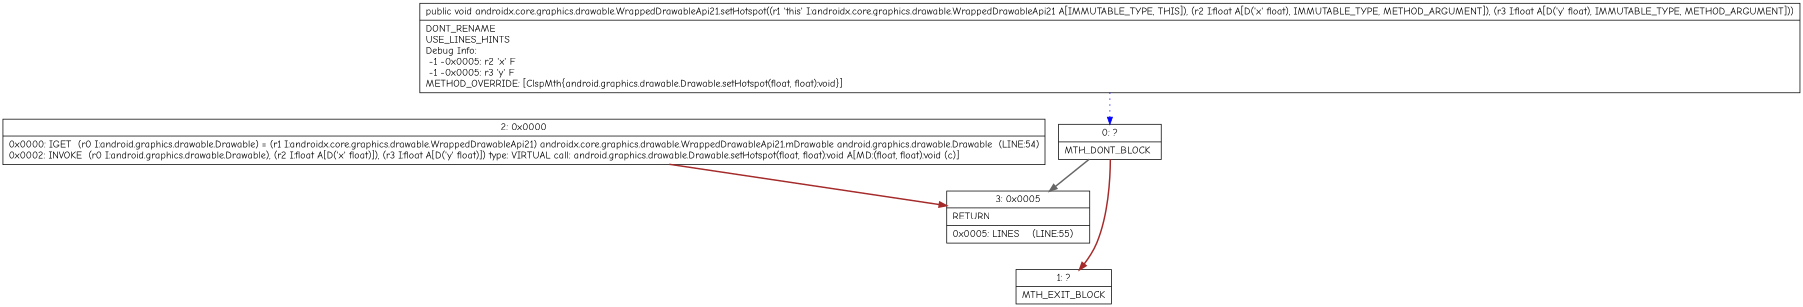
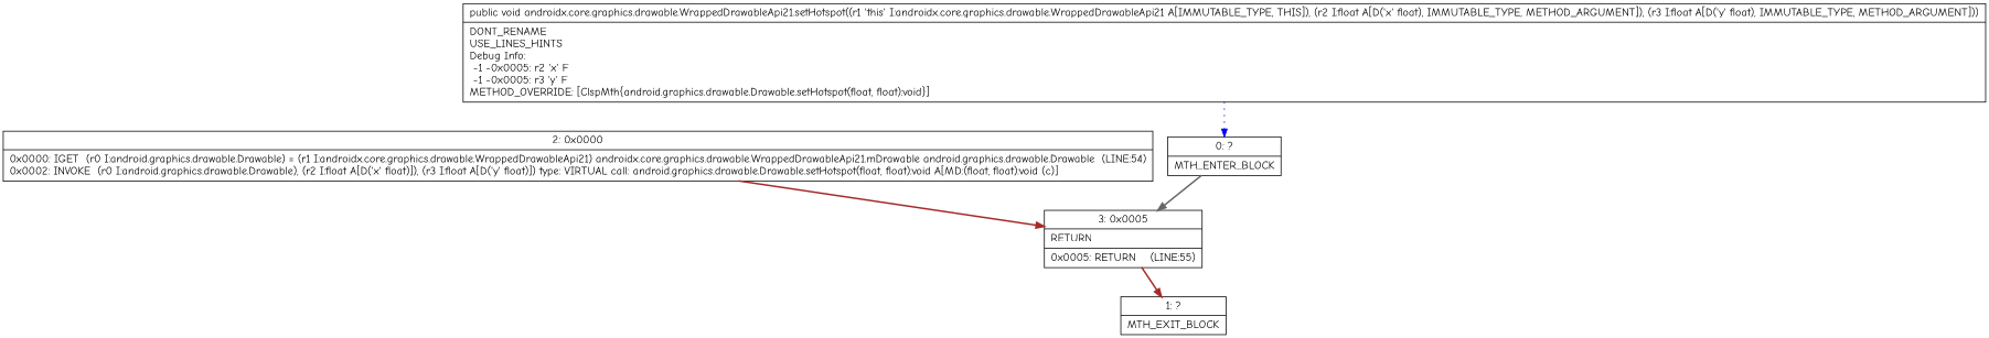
  digraph {
    fontname="Comic Neue"
    node [fontname="Comic Neue" shape=record]
    edge [color=brown fontname="Comic Neue" style=bold]
-   n1 [label="{0\:\ ?|MTH_DONT_BLOCK\l}"]
-   n2 [label="{3\:\ 0x0005|RETURN\l|0x0005: LINES    (LINE:55)\l}"]
+   n1 [label="{0\:\ ?|MTH_ENTER_BLOCK\l}"]
+   n2 [label="{3\:\ 0x0005|RETURN\l|0x0005: RETURN    (LINE:55)\l}"]
    n3 [label="{2\:\ 0x0000|0x0000: IGET  (r0 I:android.graphics.drawable.Drawable) = (r1 I:androidx.core.graphics.drawable.WrappedDrawableApi21) androidx.core.graphics.drawable.WrappedDrawableApi21.mDrawable android.graphics.drawable.Drawable  (LINE:54)\l0x0002: INVOKE  (r0 I:android.graphics.drawable.Drawable), (r2 I:float A[D('x' float)]), (r3 I:float A[D('y' float)]) type: VIRTUAL call: android.graphics.drawable.Drawable.setHotspot(float, float):void A[MD:(float, float):void (c)]\l}"]
    n4 [label="{1\:\ ?|MTH_EXIT_BLOCK\l}"]
    n5 [label="{public void androidx.core.graphics.drawable.WrappedDrawableApi21.setHotspot((r1 'this' I:androidx.core.graphics.drawable.WrappedDrawableApi21 A[IMMUTABLE_TYPE, THIS]), (r2 I:float A[D('x' float), IMMUTABLE_TYPE, METHOD_ARGUMENT]), (r3 I:float A[D('y' float), IMMUTABLE_TYPE, METHOD_ARGUMENT]))  | DONT_RENAME\lUSE_LINES_HINTS\lDebug Info:\l  \-1 \-0x0005: r2 'x' F\l  \-1 \-0x0005: r3 'y' F\lMETHOD_OVERRIDE: [ClspMth\{android.graphics.drawable.Drawable.setHotspot(float, float):void\}]\l}"]
    n1 -> n2 [color=gray40]
-   n1 -> n4
+   n2 -> n4
    n3 -> n2
    n5 -> n1 [color=blue style=dotted]
  }
